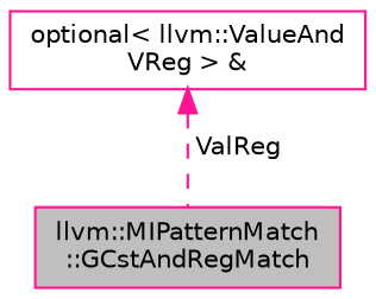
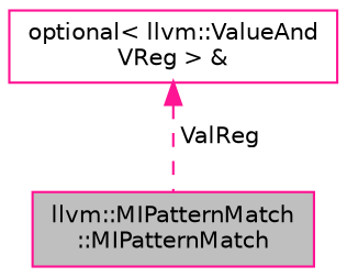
  digraph {
    node [color=deeppink fontname=Helvetica fontsize=10 shape=record]
-   n1 [fillcolor=grey75 fontcolor=black height=0.2 label="llvm::MIPatternMatch\l::GCstAndRegMatch" style=filled width=0.4]
+   n1 [fillcolor=grey75 fontcolor=black height=0.2 label="llvm::MIPatternMatch\l::MIPatternMatch" style=filled width=0.4]
    n2 [height=0.2 label="optional\< llvm::ValueAnd\lVReg \> &" width=0.4]
    n2 -> n1 [color=deeppink dir=back fontname=Helvetica fontsize=10 label=" ValReg" labelfontname=Helvetica labelfontsize=10 style=dashed]
  }
